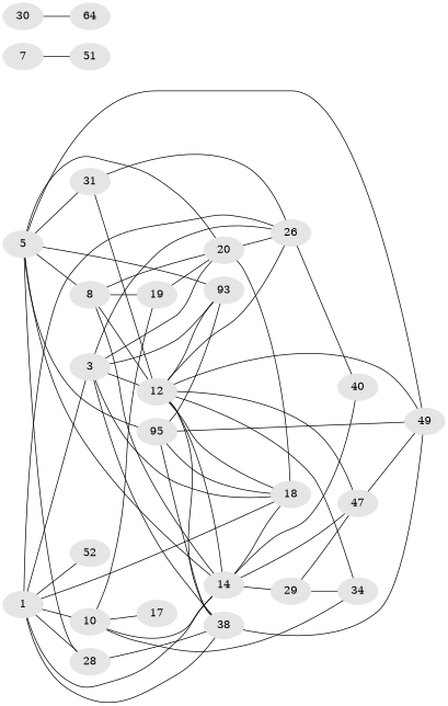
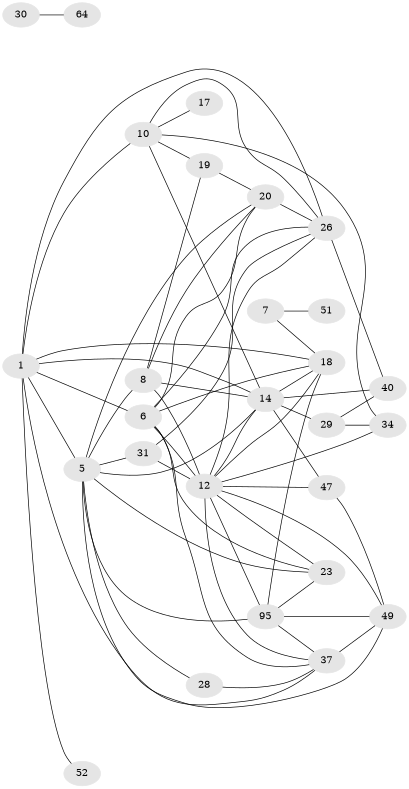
  graph {
    rankdir=LR
    node [color=gray90 style=filled]
    1 [super="+4+6+32"]
-   3 [super="+48"]
+   3 [super="+48" label=6]
    10 [super="+58+66+22+27"]
    14 [super="+44"]
    18 [super="+63+50"]
    26 [super="+35"]
    28
-   37 [super="+76+74" label=38]
+   37 [super="+76+74"]
    n9 [label=52]
-   23 [super="+75" label=93]
+   23 [super="+75"]
    12 [super="+54+45+61"]
    20 [super="+77+36+57"]
    19
    17
    34 [super="+55"]
    40 [super="+72"]
    47 [super="+52+69"]
    29 [super="+31"]
    49 [super="+68"]
    5 [super="+38+16+65"]
    8 [super="+9+21+42"]
    n22 [label=31]
    n23 [label=95 super="+41"]
    7
    51
    30
    64
    1 -- 3
    1 -- 10
    1 -- 14
    1 -- 18
    1 -- 26
-   1 -- 28
+   1 -- 5
    1 -- 37
    1 -- n9
    3 -- 18
    3 -- 26
    3 -- 37
    3 -- 23 [weight=2]
    3 -- 12
    3 -- 20
    10 -- 14
+   10 -- 26
    10 -- 19
    10 -- 17
    10 -- 34 [weight=2]
    14 -- 18
    14 -- 40
    14 -- 47
    14 -- 29
    26 -- 40
    28 -- 37
    37 -- 49
    12 -- 14
    12 -- 18 [weight=2]
    12 -- 26
    12 -- 37
    12 -- 23
    12 -- 34
    12 -- 47
    12 -- 49
+   12 -- n23
    20 -- 26
    19 -- 20
    47 -- 49
    29 -- 34
-   29 -- 47
+   29 -- 40
    5 -- 14
    5 -- 28
    5 -- 23
    5 -- 20 [weight=2]
    5 -- 49
    5 -- 8
    5 -- n22
    5 -- n23
    8 -- 14
    8 -- 12
    8 -- 20
    8 -- 19
    n22 -- 26
    n22 -- 12
    n23 -- 18 [weight=2]
    n23 -- 37
    n23 -- 23 [weight=2]
    n23 -- 49
-   20 -- 18
+   7 -- 18
    7 -- 51
    30 -- 64
  }
